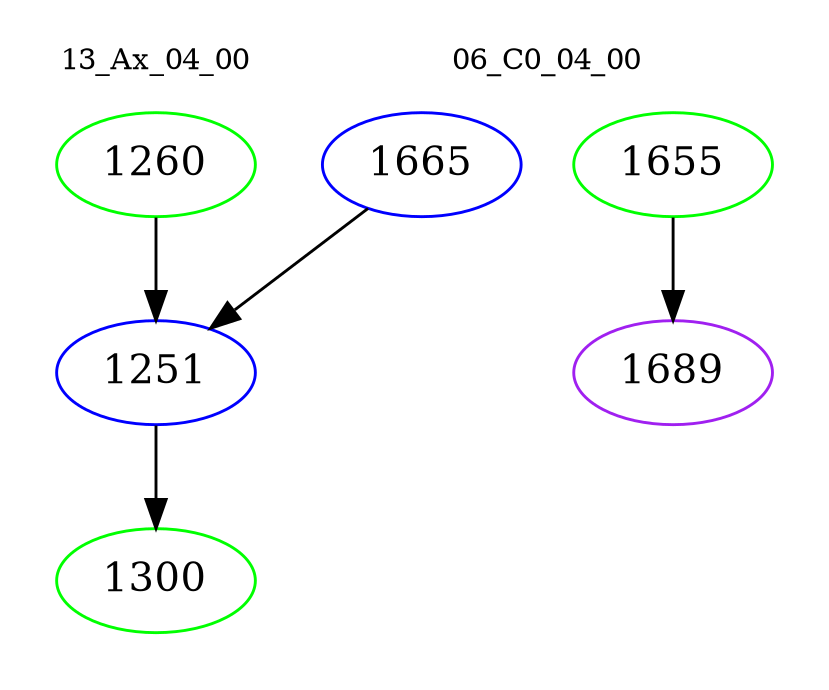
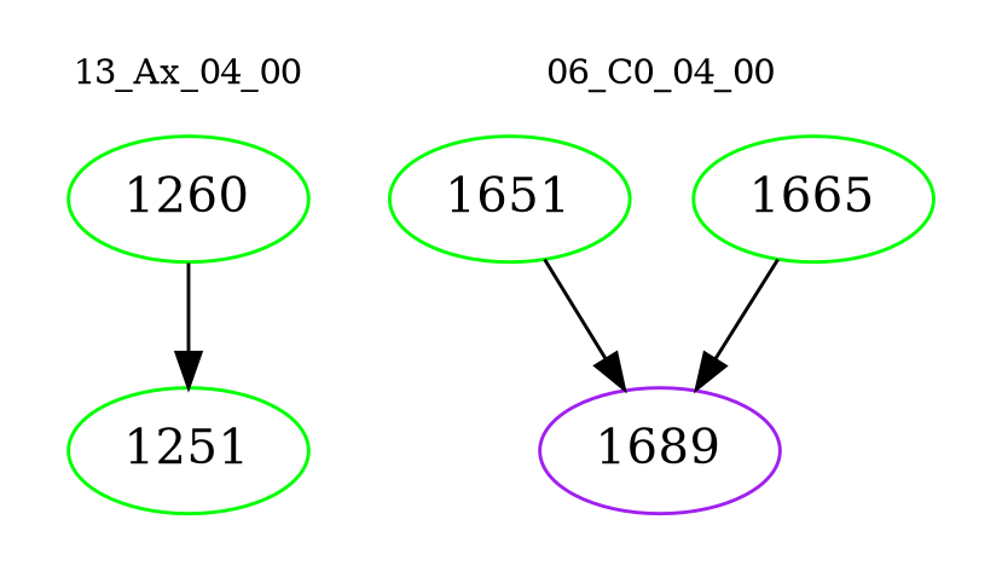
  digraph {
    node [color=green]
    edge [color=black]
    n1 [label=1260]
-   n2 [color=blue label=1251]
-   n3 [label=1300]
-   n4 [color=blue label=1665]
+   n2 [label=1251]
+   n4 [label=1665]
    n5 [color=purple label=1689]
-   n6 [label=1655]
+   n6 [label=1651]
    subgraph cluster_1 {
      color=white
      fontsize=10
      label="13_Ax_04_00"
      n1
      n2
-     n3
    }
    subgraph cluster_2 {
      color=white
      fontsize=10
      label="06_C0_04_00"
      n4
      n5
      n6
    }
    n1 -> n2
-   n2 -> n3
-   n4 -> n2
+   n4 -> n5
    n6 -> n5
  }
